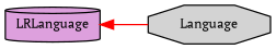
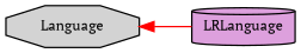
  digraph {
    rankdir=LR
    fontname="PT Serif"
    node [color=black fontname="PT Serif" fontsize=10 style=filled]
    n1 [fillcolor=plum fontcolor=black height=0.2 label=LRLanguage shape=cylinder width=0.4]
    n2 [fillcolor=lightgrey height=0.2 label=Language shape=octagon width=0.4]
-   n1 -> n2 [color=red dir=back fontname="PT Serif" fontsize=10 labelfontname=Helvetica labelfontsize=10 style=solid]
+   n2 -> n1 [color=red dir=back fontname="PT Serif" fontsize=10 labelfontname=Helvetica labelfontsize=10 style=solid]
  }
